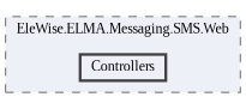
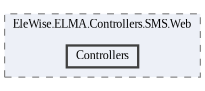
  digraph {
    compound=true
    rankdir=LR
    fontname="Liberation Serif"
    n1 [color=grey25 fillcolor="#edf0f7" fontname="Liberation Serif" fontsize=10 height=0.2 label=Controllers shape=box style="filled,bold" width=0.4]
    subgraph cluster_1 {
      bgcolor="#edf0f7"
      fontsize=10
-     label="EleWise.ELMA.Messaging.SMS.Web"
+     label="EleWise.ELMA.Controllers.SMS.Web"
      pencolor=grey50
      style="filled,dashed"
      n1
    }
  }
